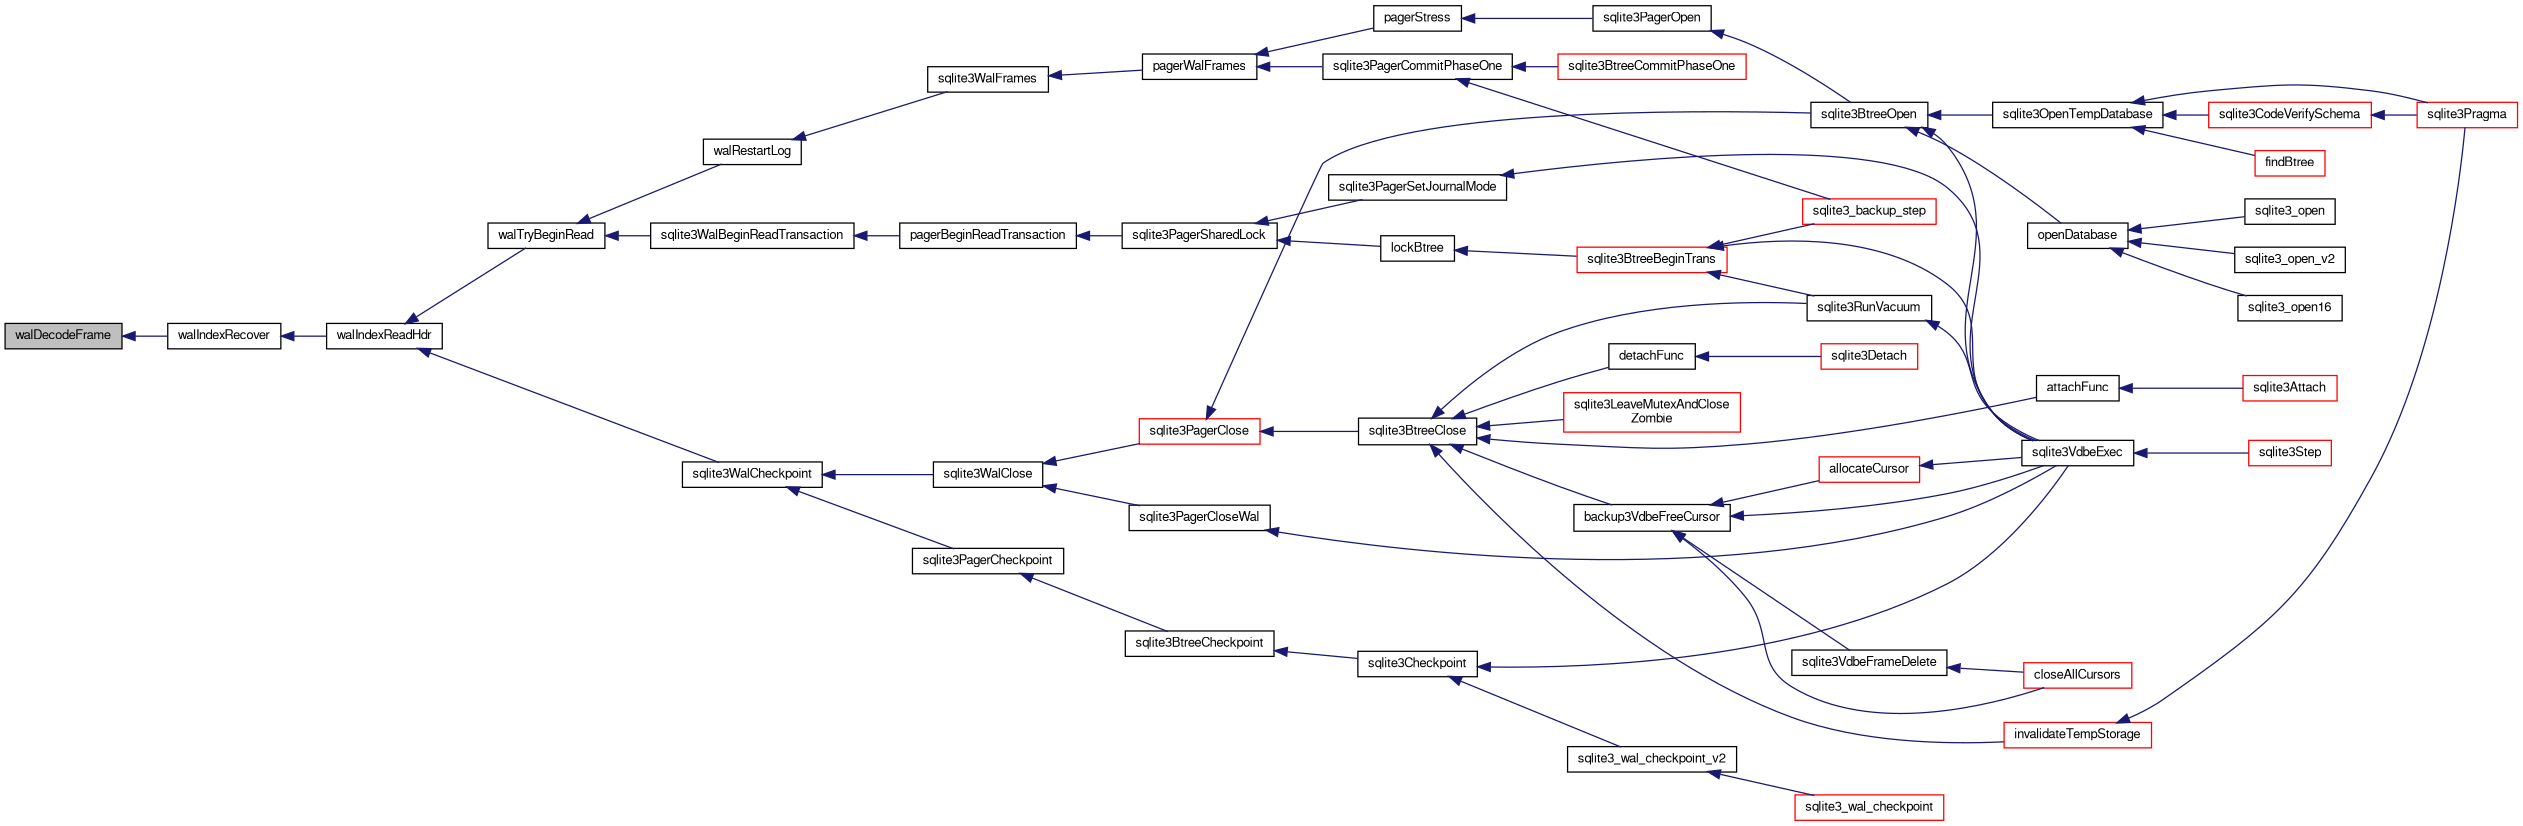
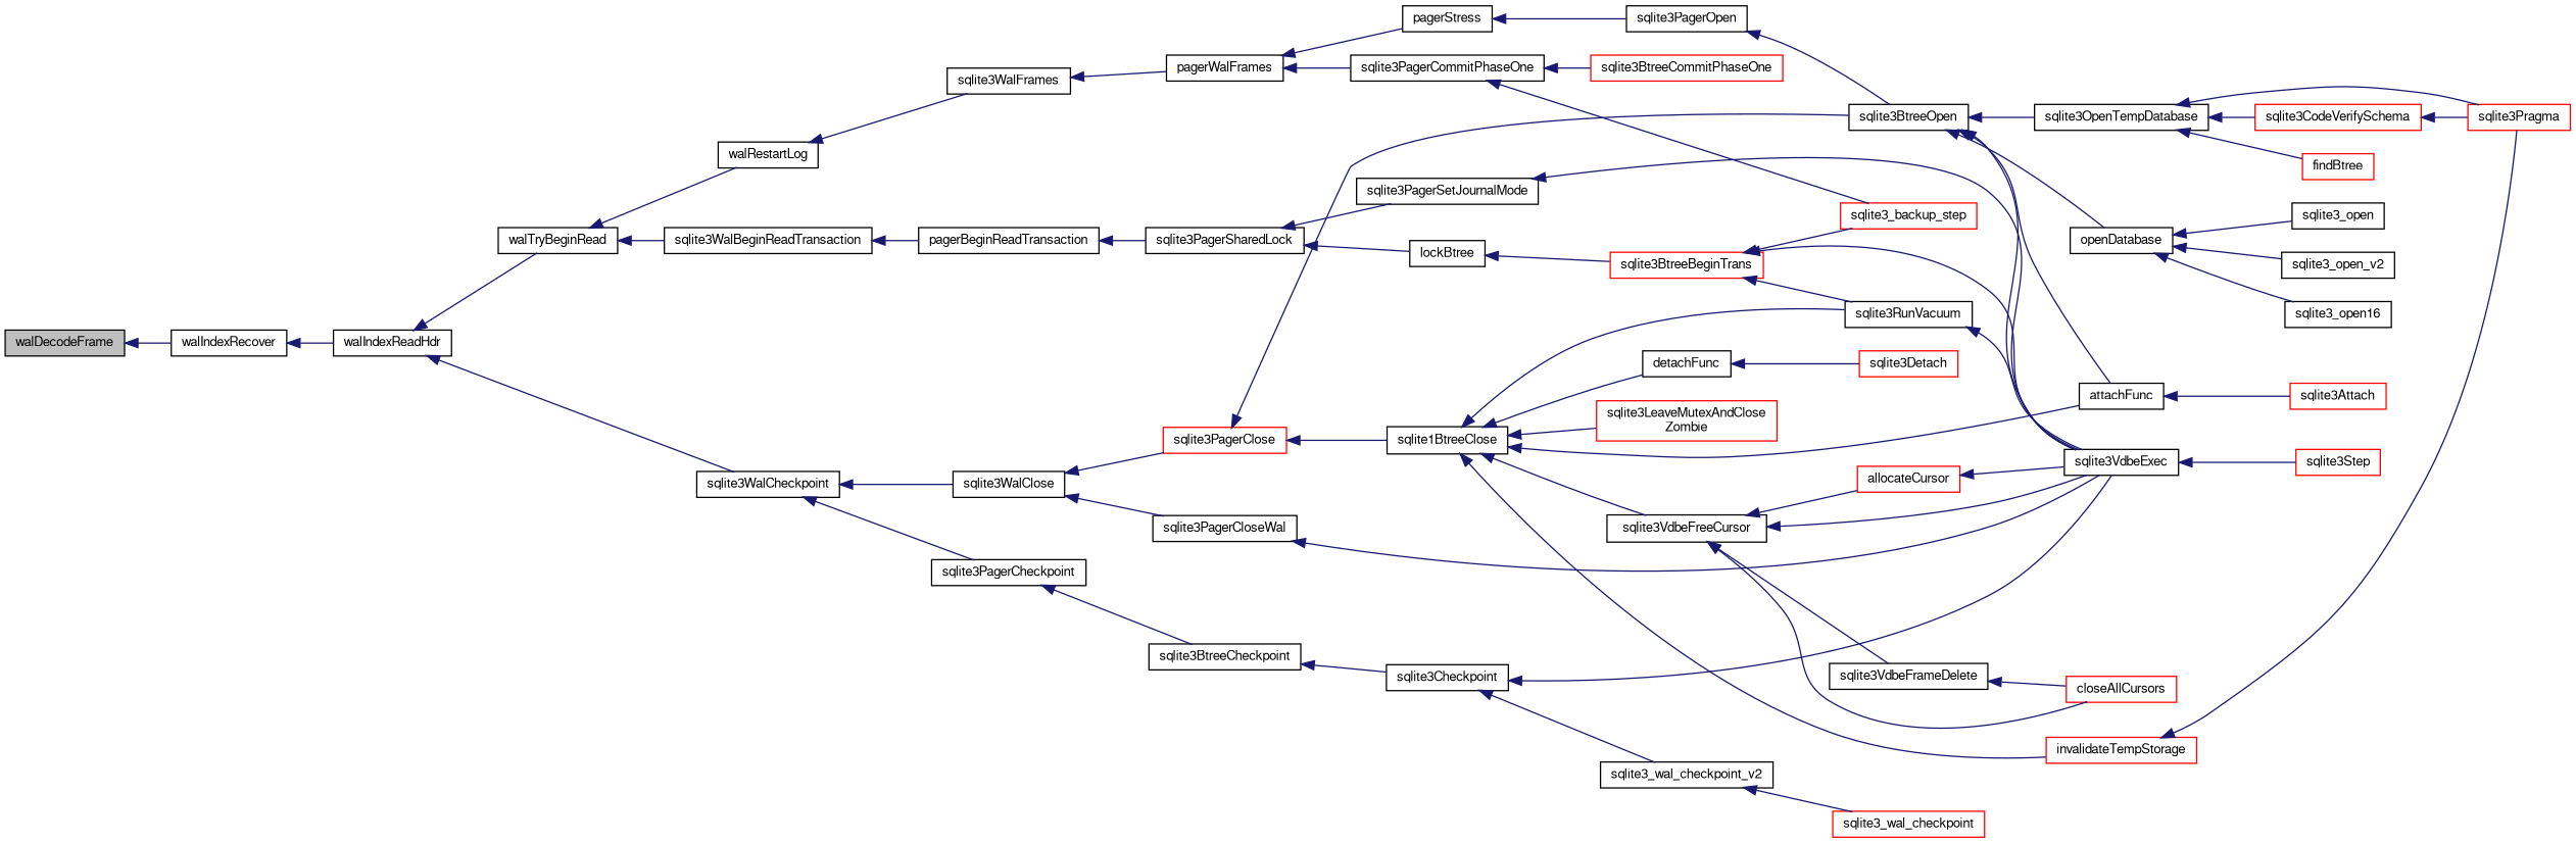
  digraph {
    rankdir=LR
    node [color=black fillcolor=white fontname=FreeSans fontsize=10 shape=record style=filled]
    edge [color=midnightblue dir=back fontname=FreeSans fontsize=10 labelfontname=FreeSans labelfontsize=10 style=solid]
    n1 [fillcolor=grey75 fontcolor=black height=0.2 label=walDecodeFrame width=0.4]
    n2 [height=0.2 label=walIndexRecover width=0.4]
    n3 [height=0.2 label=walIndexReadHdr width=0.4]
    n4 [height=0.2 label=walTryBeginRead width=0.4]
    n5 [height=0.2 label=sqlite3WalCheckpoint width=0.4]
    n6 [height=0.2 label=sqlite3WalBeginReadTransaction width=0.4]
    n7 [height=0.2 label=walRestartLog width=0.4]
    n8 [height=0.2 label=sqlite3PagerCheckpoint width=0.4]
    n9 [height=0.2 label=sqlite3WalClose width=0.4]
    n10 [height=0.2 label=pagerBeginReadTransaction width=0.4]
    n11 [height=0.2 label=sqlite3WalFrames width=0.4]
    n12 [height=0.2 label=sqlite3PagerSharedLock width=0.4]
    n13 [height=0.2 label=sqlite3PagerSetJournalMode width=0.4]
    n14 [height=0.2 label=lockBtree width=0.4]
    n15 [height=0.2 label=sqlite3VdbeExec width=0.4]
    n16 [color=red height=0.2 label=sqlite3BtreeBeginTrans width=0.4]
    n17 [color=red height=0.2 label=sqlite3Step width=0.4]
    n18 [color=red height=0.2 label=sqlite3_backup_step width=0.4]
    n19 [height=0.2 label=sqlite3RunVacuum width=0.4]
    n20 [height=0.2 label=pagerWalFrames width=0.4]
    n21 [height=0.2 label=pagerStress width=0.4]
    n22 [height=0.2 label=sqlite3PagerCommitPhaseOne width=0.4]
    n23 [height=0.2 label=sqlite3PagerOpen width=0.4]
    n24 [color=red height=0.2 label=sqlite3BtreeCommitPhaseOne width=0.4]
    n25 [height=0.2 label=sqlite3BtreeOpen width=0.4]
    n26 [height=0.2 label=attachFunc width=0.4]
    n27 [height=0.2 label=sqlite3OpenTempDatabase width=0.4]
    n28 [height=0.2 label=openDatabase width=0.4]
    n29 [color=red height=0.2 label=sqlite3Attach width=0.4]
    n30 [color=red height=0.2 label=findBtree width=0.4]
    n31 [color=red height=0.2 label=sqlite3CodeVerifySchema width=0.4]
    n32 [color=red height=0.2 label=sqlite3Pragma width=0.4]
    n33 [height=0.2 label=sqlite3_open width=0.4]
    n34 [height=0.2 label=sqlite3_open_v2 width=0.4]
    n35 [height=0.2 label=sqlite3_open16 width=0.4]
    n36 [height=0.2 label=sqlite3BtreeCheckpoint width=0.4]
    n37 [color=red height=0.2 label=sqlite3PagerClose width=0.4]
    n38 [height=0.2 label=sqlite3PagerCloseWal width=0.4]
    n39 [height=0.2 label=sqlite3Checkpoint width=0.4]
    n40 [height=0.2 label=sqlite3_wal_checkpoint_v2 width=0.4]
    n41 [color=red height=0.2 label=sqlite3_wal_checkpoint width=0.4]
-   n42 [height=0.2 label=sqlite3BtreeClose width=0.4]
-   n43 [height=0.2 label=backup3VdbeFreeCursor width=0.4]
+   n42 [height=0.2 label=sqlite1BtreeClose width=0.4]
+   n43 [height=0.2 label=sqlite3VdbeFreeCursor width=0.4]
    n44 [height=0.2 label=detachFunc width=0.4]
    n45 [color=red height=0.2 label=invalidateTempStorage width=0.4]
    n46 [color=red height=0.2 label="sqlite3LeaveMutexAndClose\lZombie" width=0.4]
    n47 [height=0.2 label=sqlite3VdbeFrameDelete width=0.4]
    n48 [color=red height=0.2 label=closeAllCursors width=0.4]
    n49 [color=red height=0.2 label=allocateCursor width=0.4]
    n50 [color=red height=0.2 label=sqlite3Detach width=0.4]
    n1 -> n2
    n2 -> n3
    n3 -> n4
    n3 -> n5
    n4 -> n6
    n4 -> n7
    n5 -> n8
    n5 -> n9
    n6 -> n10
    n7 -> n11
    n8 -> n36
    n9 -> n37
    n9 -> n38
    n10 -> n12
    n11 -> n20
    n12 -> n13
    n12 -> n14
    n13 -> n15
    n14 -> n16
    n15 -> n17
    n16 -> n15
    n16 -> n18
    n16 -> n19
    n19 -> n15
    n20 -> n21
    n20 -> n22
    n21 -> n23
    n22 -> n18
    n22 -> n24
    n23 -> n25
    n25 -> n15
+   n25 -> n26
    n25 -> n27
    n25 -> n28
    n26 -> n29
    n27 -> n30
    n27 -> n31
    n27 -> n32
    n28 -> n33
    n28 -> n34
    n28 -> n35
    n31 -> n32
    n36 -> n39
    n37 -> n25
    n37 -> n42
    n38 -> n15
    n39 -> n15
    n39 -> n40
    n40 -> n41
    n42 -> n19
    n42 -> n26
    n42 -> n43
    n42 -> n44
    n42 -> n45
    n42 -> n46
    n43 -> n15
    n43 -> n47
    n43 -> n48
    n43 -> n49
    n44 -> n50
    n45 -> n32
    n47 -> n48
    n49 -> n15
  }
